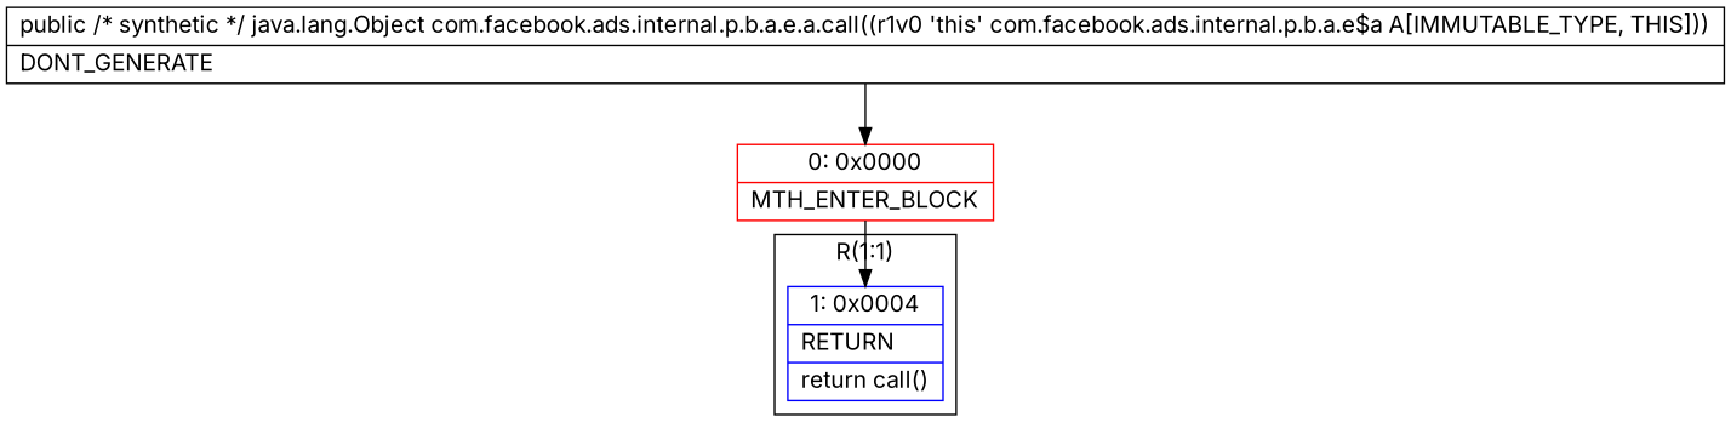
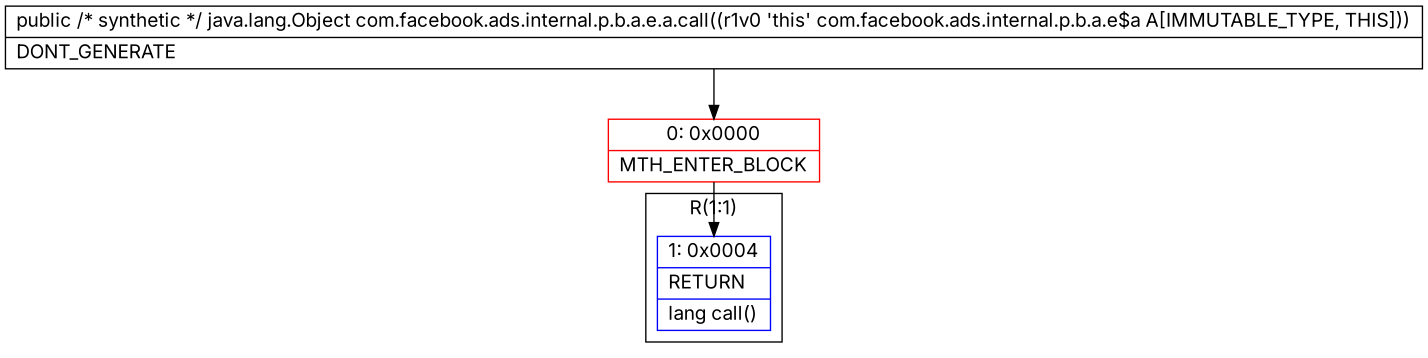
  digraph {
    fontname=Inter
    node [shape=record fontname=Inter]
    edge [fontname=Inter]
-   n1 [color=blue label="{1\:\ 0x0004|RETURN\l|return call()\l}"]
+   n1 [color=blue label="{1\:\ 0x0004|RETURN\l|lang call()\l}"]
    n2 [color=red label="{0\:\ 0x0000|MTH_ENTER_BLOCK\l}"]
    n3 [label="{public \/* synthetic *\/ java.lang.Object com.facebook.ads.internal.p.b.a.e.a.call((r1v0 'this' com.facebook.ads.internal.p.b.a.e$a A[IMMUTABLE_TYPE, THIS]))  | DONT_GENERATE\l}"]
    subgraph cluster_1 {
      label="R(1:1)"
      n1
    }
    n2 -> n1
    n3 -> n2
  }
